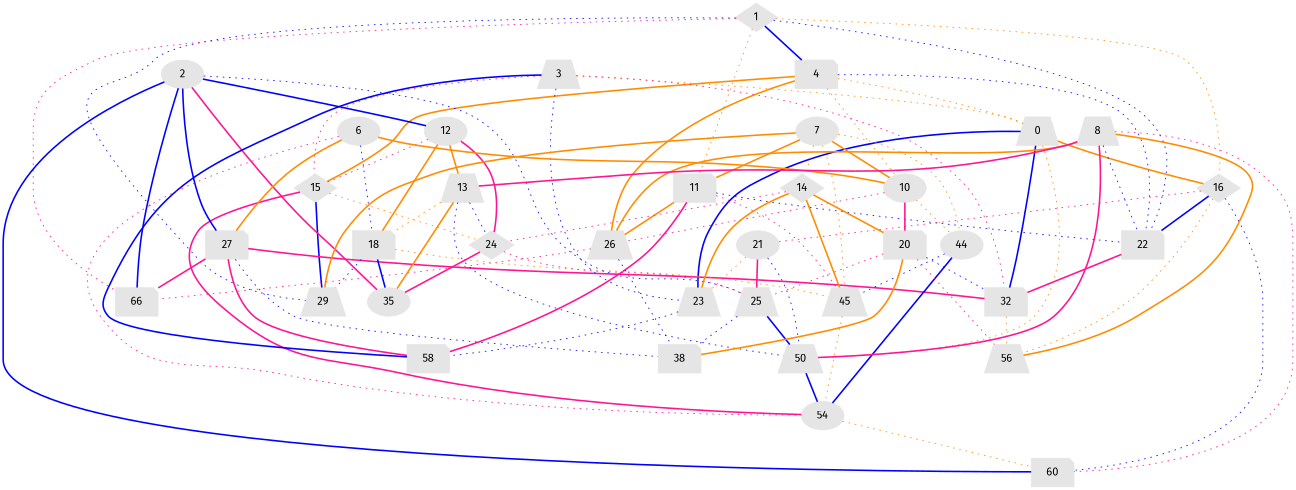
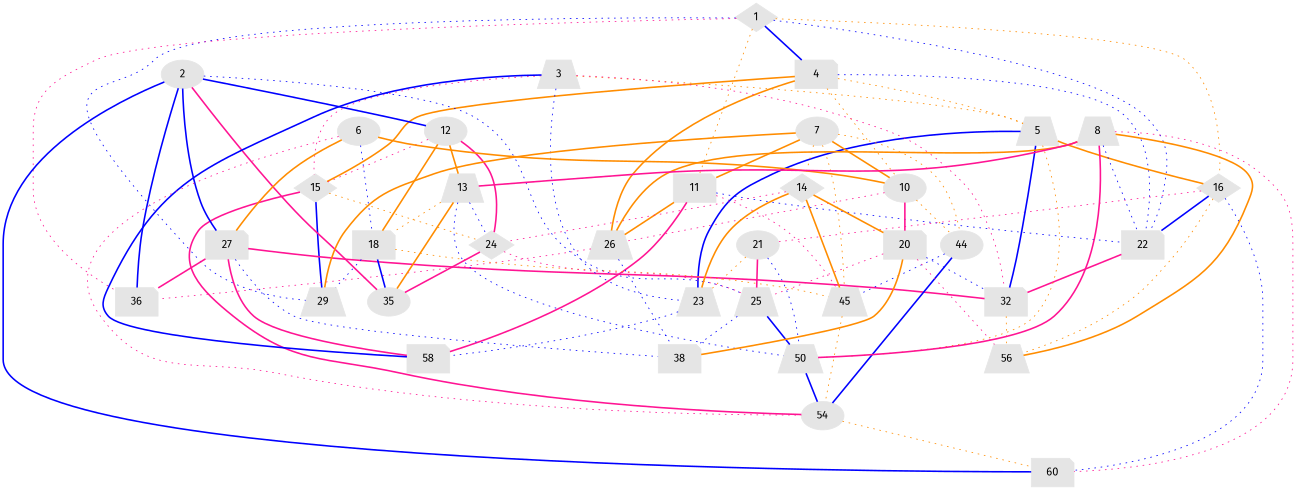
  graph {
    fontname="Fira Sans"
    node [color=gray90 fontname="Fira Sans" shape=note style=filled]
    edge [color=darkorange fontname="Fira Sans" style=dotted]
    1 [shape=diamond super="+17"]
    4 [super="+31"]
    11 [super="+33"]
    16 [shape=diamond super="+49"]
    22 [super="+61"]
    29 [shape=trapezium]
-   36 [label=66]
-   5 [shape=trapezium super="+9" label=0]
+   36
+   5 [shape=trapezium super="+9"]
    15 [shape=diamond super="+30"]
    10 [shape=ellipse super="+46"]
    26 [shape=trapezium super="+57"]
    58
    45 [shape=trapezium super="+48"]
    60
    56 [shape=trapezium]
    21 [shape=ellipse]
    32 [super="+39"]
    2 [shape=ellipse super="+51"]
    12 [shape=ellipse]
    25 [shape=trapezium super="+53"]
    27 [super="+47"]
    35 [shape=ellipse]
    18 [super="+19"]
    13 [shape=trapezium super="+59"]
    24 [shape=diamond super="+37"]
    50 [shape=trapezium super="+52"]
    38
    3 [shape=trapezium super="+41"]
    23 [shape=trapezium super="+43"]
    54 [shape=ellipse super="+55"]
    44 [shape=ellipse]
    20 [super="+42"]
    6 [shape=ellipse]
    7 [shape=ellipse super="+28"]
    14 [shape=diamond super="+40"]
    8 [shape=trapezium super="+34"]
    1 -- 4 [color=blue style=bold]
    1 -- 11
    1 -- 16
    1 -- 22 [color=blue]
    1 -- 29 [color=blue]
    1 -- 36 [color=deeppink]
    4 -- 22 [color=blue]
    4 -- 5
    4 -- 15 [style=bold]
    4 -- 10
    4 -- 26 [style=bold]
    11 -- 22 [color=blue]
    11 -- 26 [style=bold]
    11 -- 58 [color=deeppink style=bold]
    11 -- 45 [color=deeppink]
    16 -- 22 [color=blue style=bold]
    16 -- 60 [color=blue]
    16 -- 56
    16 -- 21 [color=deeppink]
    22 -- 32 [color=deeppink style=bold]
    5 -- 16 [style=bold]
    5 -- 32 [color=blue style=bold]
    5 -- 50
    5 -- 23 [color=blue style=bold]
    15 -- 29 [color=blue style=bold]
    15 -- 24
    15 -- 54 [color=deeppink style=bold]
    10 -- 26 [color=deeppink]
    10 -- 44
    10 -- 20 [color=deeppink style=bold]
    26 -- 36 [color=deeppink]
    26 -- 38 [color=blue]
    45 -- 54
    21 -- 25 [color=deeppink style=bold]
    21 -- 50 [color=blue]
    21 -- 23
    32 -- 56
    2 -- 36 [color=blue style=bold]
    2 -- 60 [color=blue style=bold]
    2 -- 12 [color=blue style=bold]
    2 -- 25 [color=blue]
    2 -- 27 [color=blue style=bold]
    2 -- 35 [color=deeppink style=bold]
    12 -- 15 [color=deeppink]
    12 -- 18 [style=bold]
    12 -- 13 [style=bold]
    12 -- 24 [color=deeppink style=bold]
    25 -- 50 [color=blue style=bold]
    25 -- 38 [color=blue]
    27 -- 36 [color=deeppink style=bold]
    27 -- 58 [color=deeppink style=bold]
    27 -- 32 [color=deeppink style=bold]
    27 -- 38 [color=blue]
    18 -- 29 [color=blue]
    18 -- 45
    18 -- 35 [color=blue style=bold]
    13 -- 35 [style=bold]
    13 -- 18
    13 -- 24 [color=blue]
    13 -- 50 [color=blue]
    24 -- 25 [color=deeppink]
    24 -- 35 [color=deeppink style=bold]
    50 -- 54 [color=blue style=bold]
    3 -- 5
    3 -- 15 [color=deeppink]
    3 -- 58 [color=blue style=bold]
    3 -- 32 [color=deeppink]
    3 -- 23 [color=blue]
    23 -- 58 [color=blue]
    54 -- 60
    44 -- 45 [color=blue]
    44 -- 54 [color=blue style=bold]
    20 -- 56 [color=deeppink]
    20 -- 32 [color=blue]
    20 -- 25 [color=deeppink]
    20 -- 38 [style=bold]
    6 -- 10 [style=bold]
    6 -- 27 [style=bold]
    6 -- 18 [color=blue]
    6 -- 54 [color=deeppink]
    7 -- 11 [style=bold]
    7 -- 29 [style=bold]
    7 -- 10 [style=bold]
    7 -- 45
    7 -- 44
    7 -- 14
    14 -- 45 [style=bold]
    14 -- 24 [color=deeppink]
    14 -- 23 [style=bold weight=2]
    14 -- 20 [style=bold]
    8 -- 22 [color=blue]
    8 -- 26 [style=bold]
    8 -- 60 [color=deeppink]
    8 -- 56 [style=bold]
    8 -- 13 [color=deeppink style=bold]
    8 -- 50 [color=deeppink style=bold]
  }
